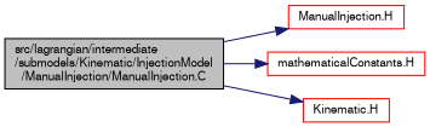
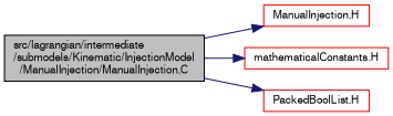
  digraph {
    rankdir=LR
    node [color=red fontname=FreeSans fontsize=10 shape=record]
    edge [color=midnightblue fontname=FreeSans fontsize=10 labelfontname=FreeSans labelfontsize=10 style=solid]
    n1 [color=black fillcolor=grey75 fontcolor=black height=0.2 label="src/lagrangian/intermediate\l/submodels/Kinematic/InjectionModel\l/ManualInjection/ManualInjection.C" style=filled width=0.4]
    n2 [height=0.2 label="ManualInjection.H" width=0.4]
    n3 [height=0.2 label="mathematicalConstants.H" width=0.4]
-   n4 [height=0.2 label="Kinematic.H" width=0.4]
+   n4 [height=0.2 label="PackedBoolList.H" width=0.4]
    n1 -> n2
    n1 -> n3
    n1 -> n4
  }
